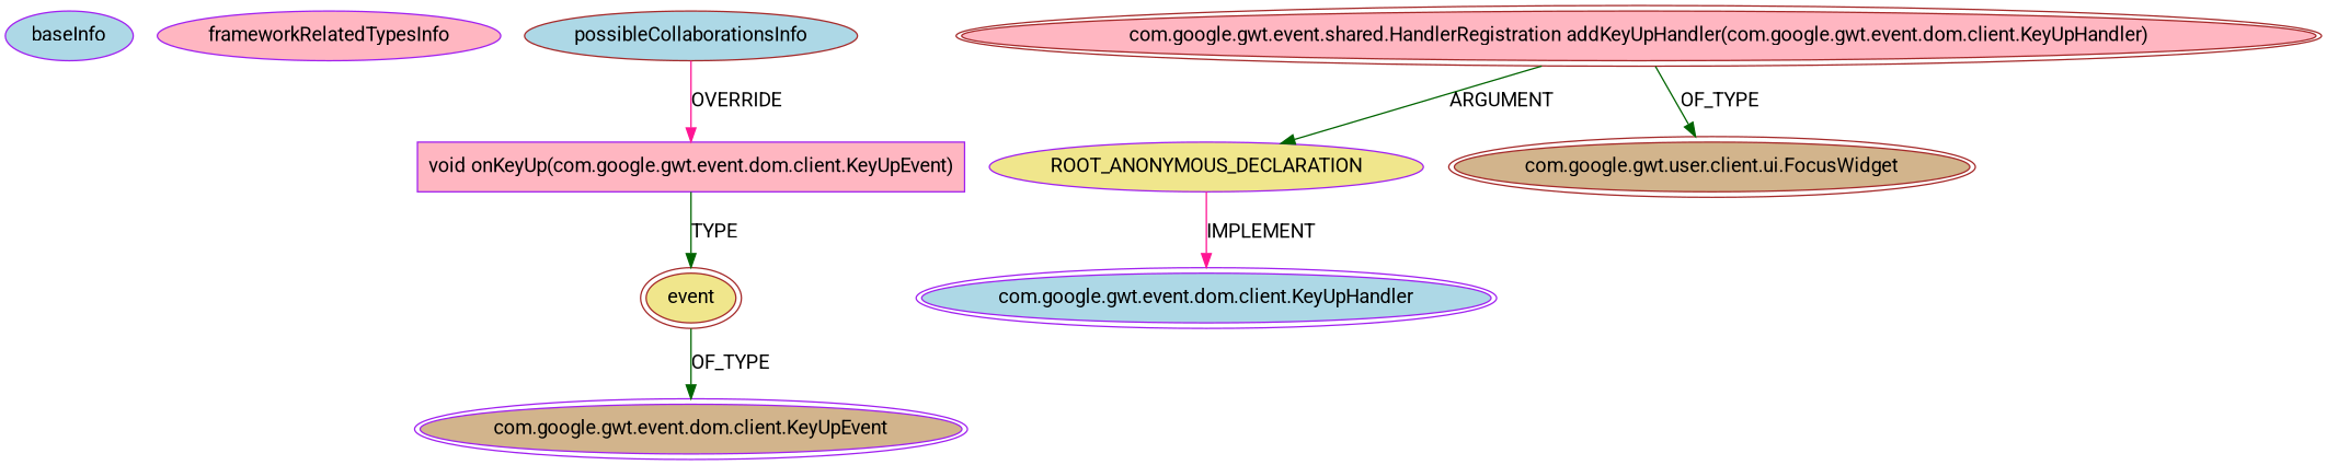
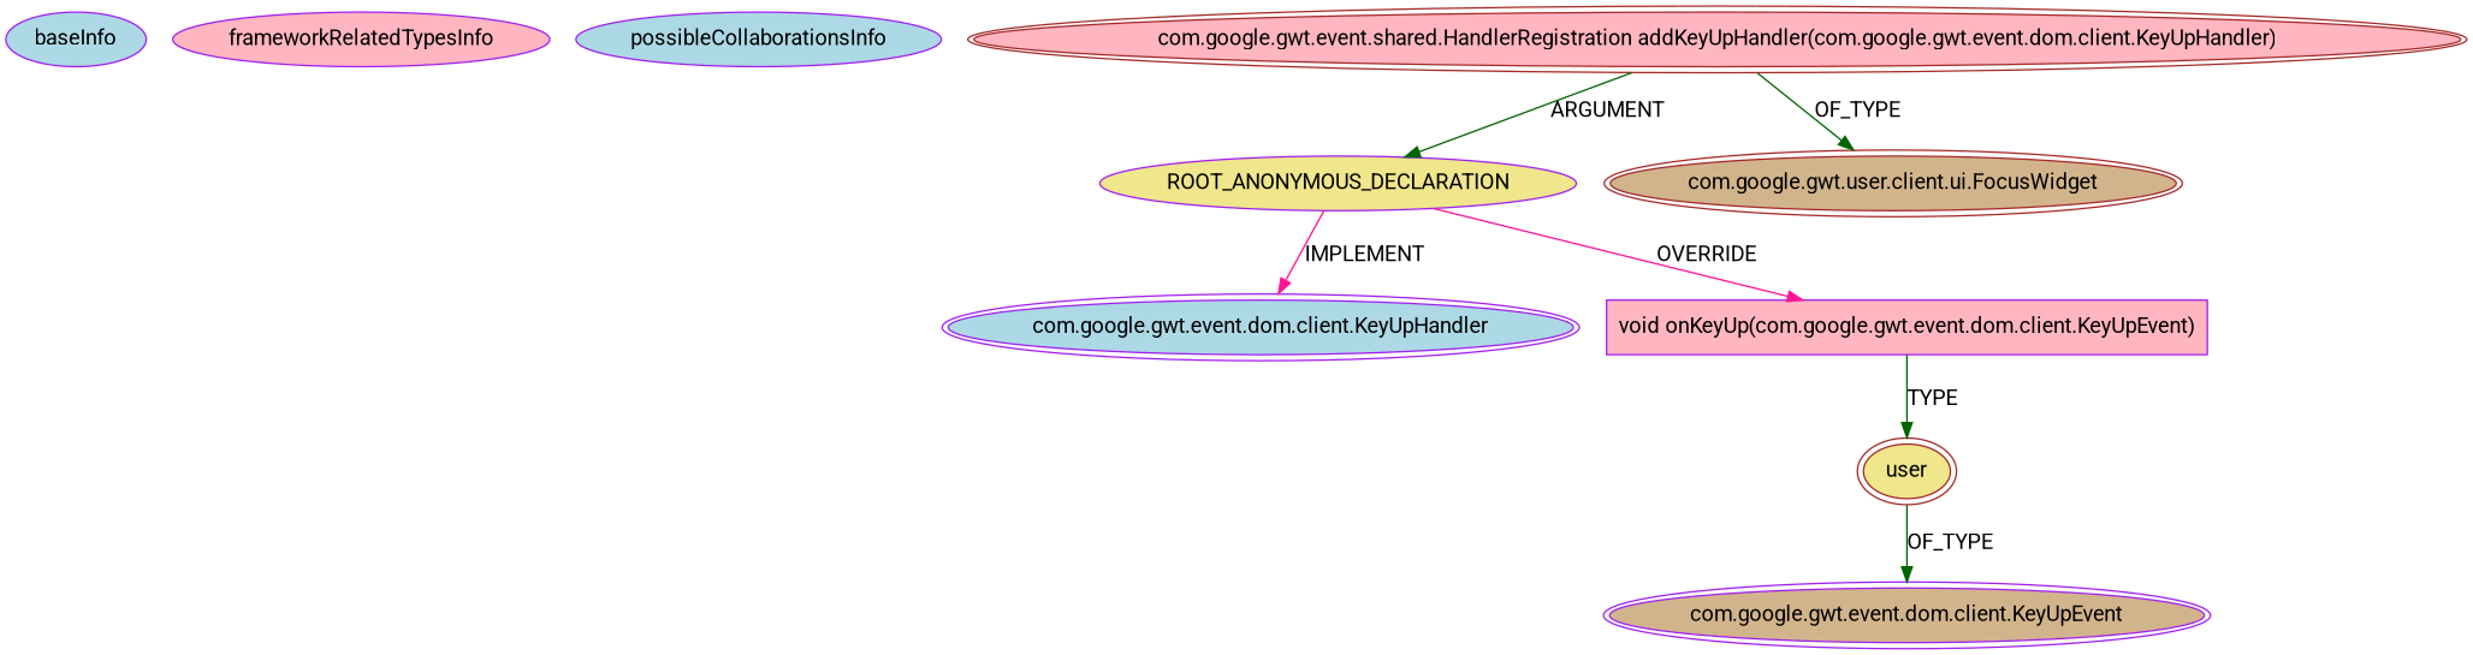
  digraph {
    fontname=Roboto
    node [color=purple fillcolor=lightblue fontname=Roboto style=filled isFrameworkType=true]
    edge [color=darkgreen fontname=Roboto]
    baseInfo [category=extension_graph graphId=177 isAnonymous=true possibleRelation=false isFrameworkType=""]
    frameworkRelatedTypesInfo [0="com.google.gwt.event.dom.client.KeyUpHandler" fillcolor=lightpink isFrameworkType=""]
-   possibleCollaborationsInfo [color=brown isFrameworkType=""]
+   possibleCollaborationsInfo [isFrameworkType=""]
    n4 [fillcolor=khaki isFrameworkType=false label=ROOT_ANONYMOUS_DECLARATION vertexType=ROOT_ANONYMOUS_DECLARATION]
    n5 [label="com.google.gwt.event.dom.client.KeyUpHandler" peripheries=2 vertexType=FRAMEWORK_INTERFACE_TYPE]
    n6 [fillcolor=lightpink isFrameworkType=false label="void onKeyUp(com.google.gwt.event.dom.client.KeyUpEvent)" shape=box vertexType=OVERRIDING_METHOD_DECLARATION]
-   n7 [color=brown fillcolor=khaki label=event peripheries=2 vertexType=PARAMETER_DECLARATION]
+   n7 [color=brown fillcolor=khaki label=user peripheries=2 vertexType=PARAMETER_DECLARATION]
    n8 [color=brown fillcolor=lightpink label="com.google.gwt.event.shared.HandlerRegistration addKeyUpHandler(com.google.gwt.event.dom.client.KeyUpHandler)" peripheries=2 vertexType=OUTSIDE_CALL]
    n9 [color=brown fillcolor=tan label="com.google.gwt.user.client.ui.FocusWidget" peripheries=2 vertexType=FRAMEWORK_CLASS_TYPE]
    n10 [fillcolor=tan label="com.google.gwt.event.dom.client.KeyUpEvent" peripheries=2 vertexType=FRAMEWORK_CLASS_TYPE]
    n4 -> n5 [color=deeppink label=IMPLEMENT]
-   possibleCollaborationsInfo -> n6 [color=deeppink label=OVERRIDE]
+   n4 -> n6 [color=deeppink label=OVERRIDE]
    n6 -> n7 [label=TYPE]
    n7 -> n10 [label=OF_TYPE]
    n8 -> n4 [label=ARGUMENT]
    n8 -> n9 [label=OF_TYPE]
  }
